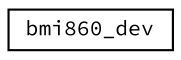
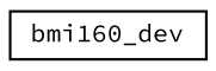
  digraph {
    rankdir=LR
    fontname="Source Code Pro"
-   n1 [color=black fillcolor=white fontname="Source Code Pro" fontsize=10 height=0.2 label=bmi860_dev shape=record style=filled width=0.4]
+   n1 [color=black fillcolor=white fontname="Source Code Pro" fontsize=10 height=0.2 label=bmi160_dev shape=record style=filled width=0.4]
  }
